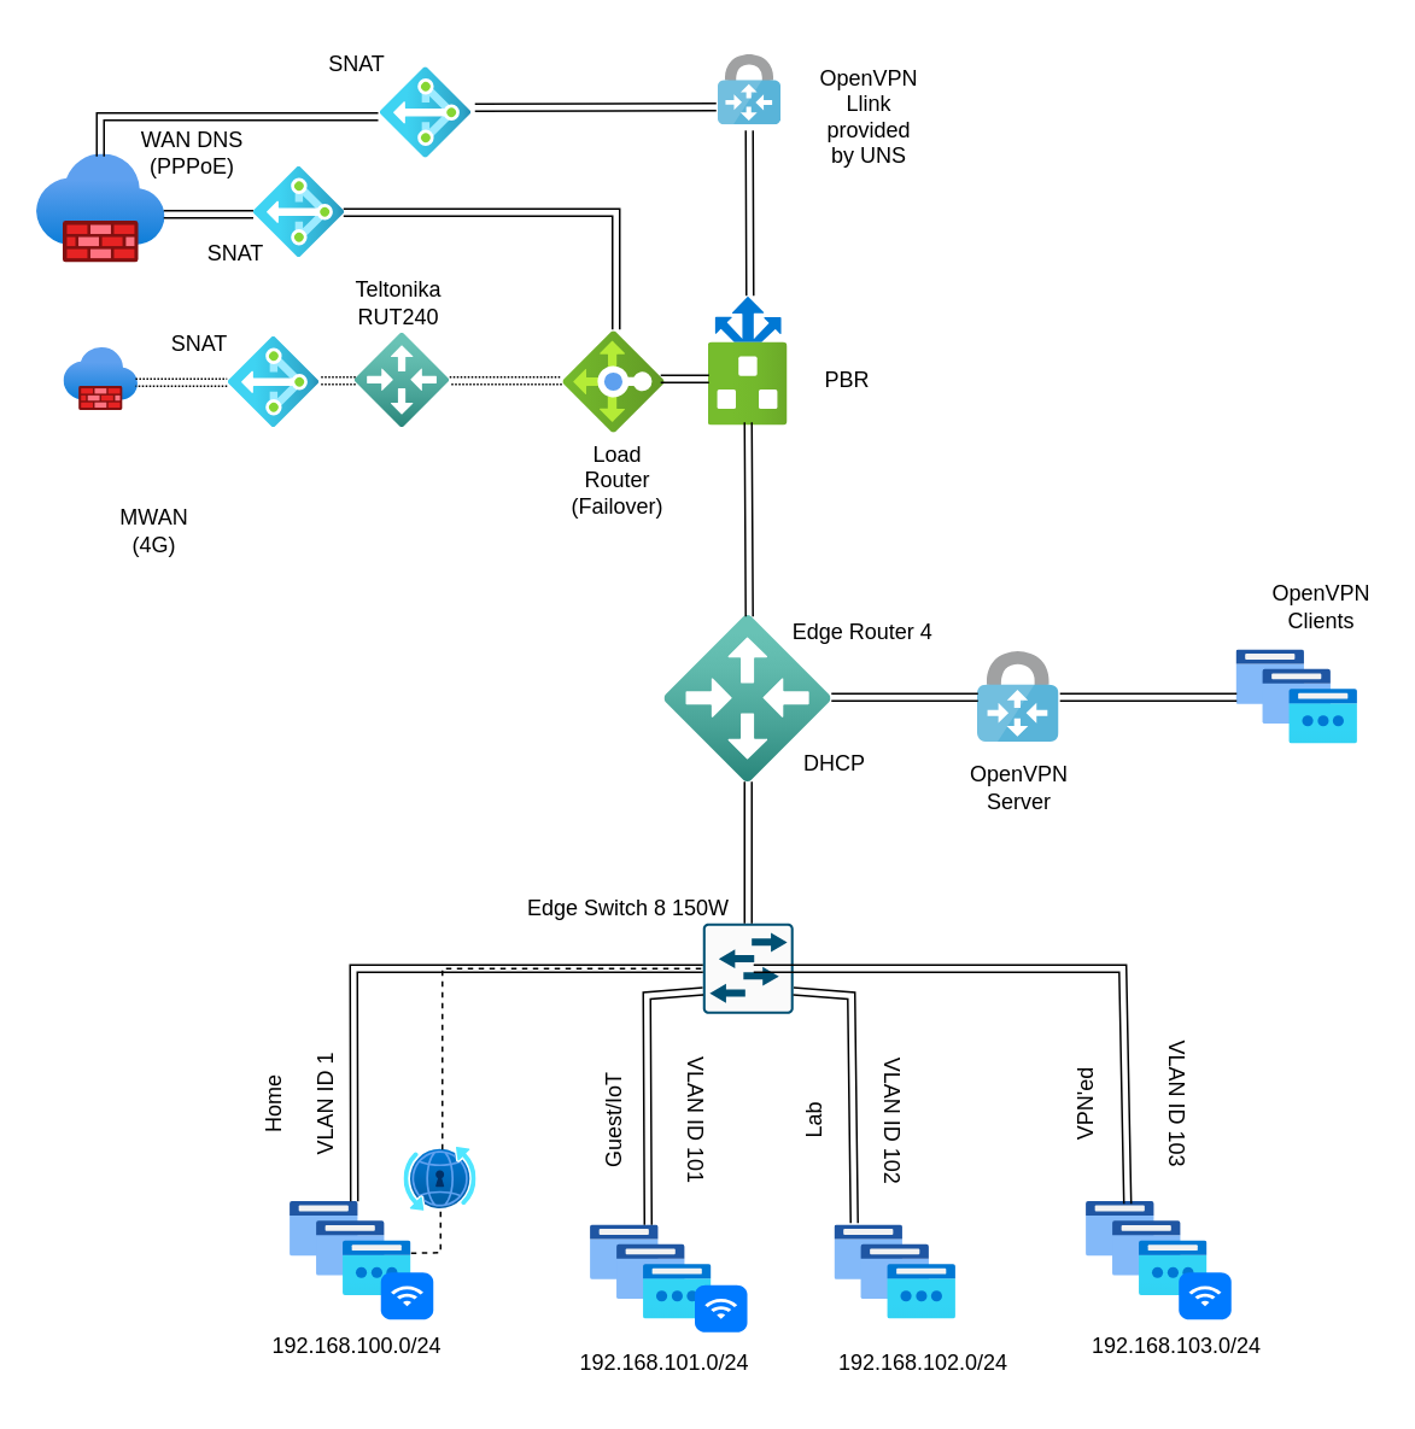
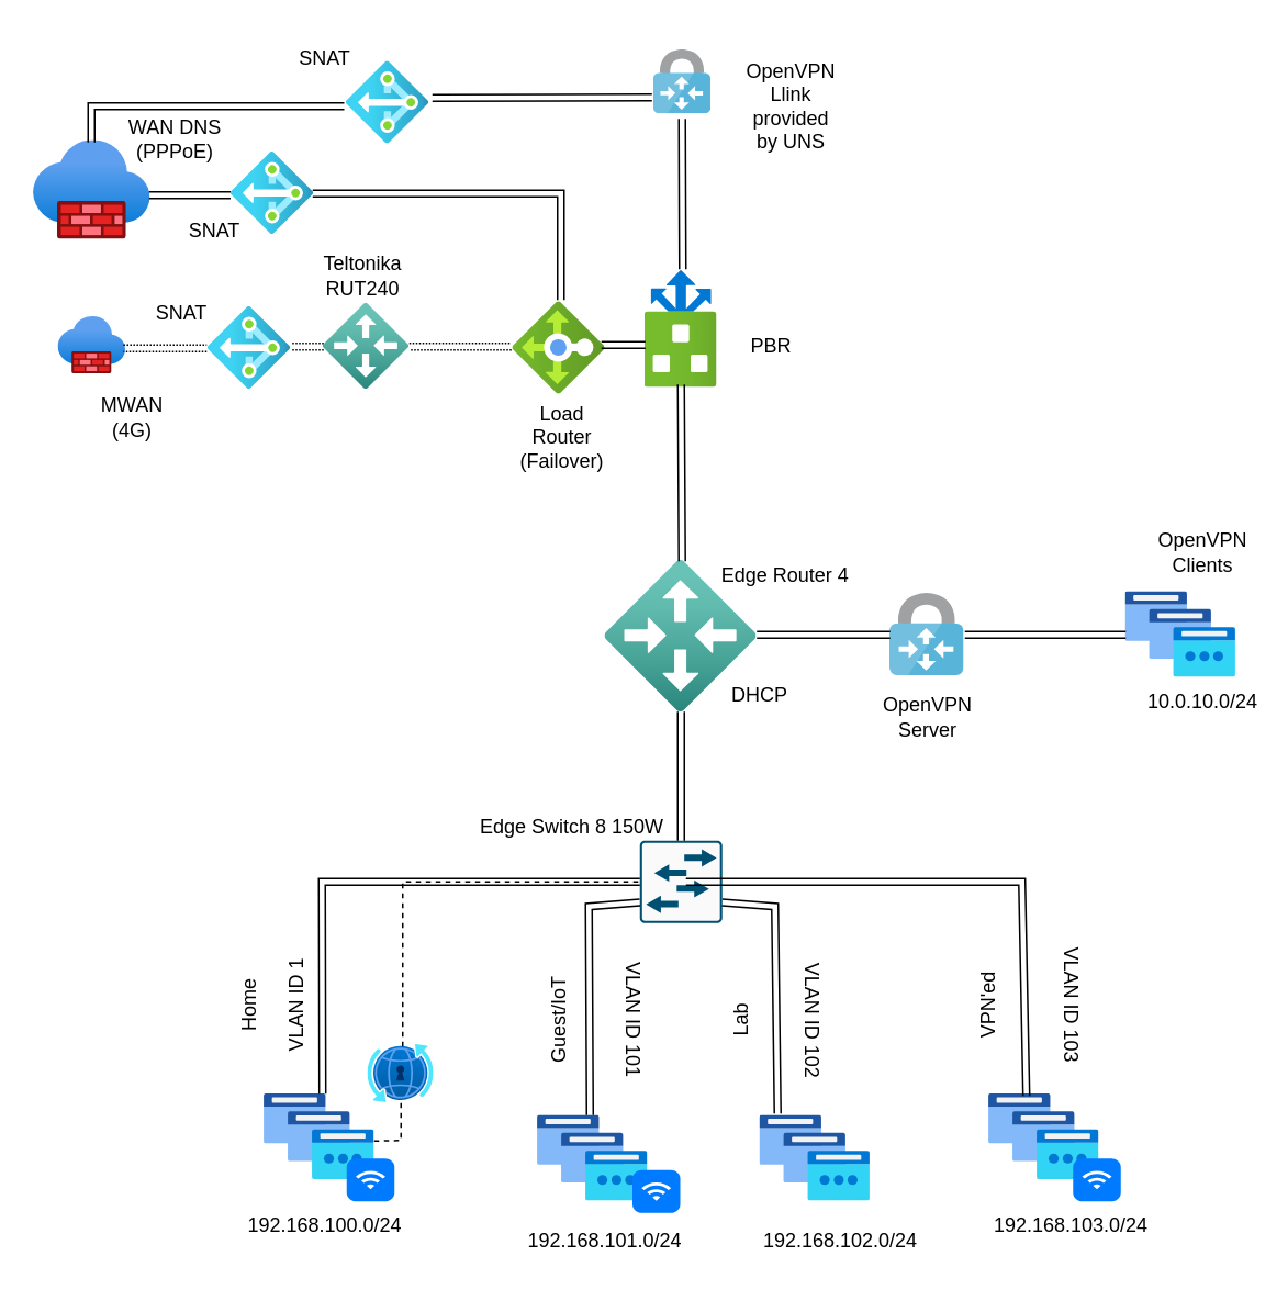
  <mxCell id="0" />
  <mxCell id="1" parent="0" />
  <mxCell id="2" value="" style="image;aspect=fixed;html=1;points=[];align=center;fontSize=12;image=img/lib/azure2/networking/Local_Network_Gateways.svg;" vertex="1" parent="1"><mxGeometry x="367" y="340" width="92" height="92" as="geometry" /></mxCell>
  <mxCell id="3" value="" style="image;aspect=fixed;html=1;points=[];align=center;fontSize=12;image=img/lib/azure2/networking/IP_Groups.svg;" vertex="1" parent="1"><mxGeometry x="160" y="664" width="67" height="52" as="geometry" /></mxCell>
  <mxCell id="4" value="" style="image;aspect=fixed;html=1;points=[];align=center;fontSize=12;image=img/lib/azure2/networking/IP_Groups.svg;" vertex="1" parent="1"><mxGeometry x="326" y="677" width="67" height="52" as="geometry" /></mxCell>
  <mxCell id="5" value="" style="image;aspect=fixed;html=1;points=[];align=center;fontSize=12;image=img/lib/azure2/networking/IP_Groups.svg;" vertex="1" parent="1"><mxGeometry x="461" y="677" width="67" height="52" as="geometry" /></mxCell>
  <mxCell id="6" value="" style="image;aspect=fixed;html=1;points=[];align=center;fontSize=12;image=img/lib/azure2/networking/IP_Groups.svg;" vertex="1" parent="1"><mxGeometry x="600" y="664" width="67" height="52" as="geometry" /></mxCell>
  <mxCell id="7" value="" style="image;aspect=fixed;html=1;points=[];align=center;fontSize=12;image=img/lib/azure2/networking/Load_Balancers.svg;direction=north;" vertex="1" parent="1"><mxGeometry x="311" y="182" width="56" height="56" as="geometry" /></mxCell>
  <mxCell id="8" value="" style="image;aspect=fixed;html=1;points=[];align=center;fontSize=12;image=img/lib/azure2/networking/Firewalls.svg;" vertex="1" parent="1"><mxGeometry x="20" y="85" width="71" height="60" as="geometry" /></mxCell>
  <mxCell id="9" value="" style="image;aspect=fixed;html=1;points=[];align=center;fontSize=12;image=img/lib/azure2/networking/Firewalls.svg;" vertex="1" parent="1"><mxGeometry x="35" y="192" width="41" height="34.65" as="geometry" /></mxCell>
  <mxCell id="10" value="" style="image;sketch=0;aspect=fixed;html=1;points=[];align=center;fontSize=12;image=img/lib/mscae/VPN_Gateway.svg;" vertex="1" parent="1"><mxGeometry x="540" y="360" width="45" height="50" as="geometry" /></mxCell>
  <mxCell id="11" value="" style="image;aspect=fixed;html=1;points=[];align=center;fontSize=12;image=img/lib/azure2/networking/IP_Groups.svg;" vertex="1" parent="1"><mxGeometry x="683" y="359" width="67" height="52" as="geometry" /></mxCell>
  <mxCell id="12" value="" style="image;sketch=0;aspect=fixed;html=1;points=[];align=center;fontSize=12;image=img/lib/mscae/VPN_Gateway.svg;" vertex="1" parent="1"><mxGeometry x="396.5" y="30" width="35" height="38.89" as="geometry" /></mxCell>
  <mxCell id="13" value="" style="image;aspect=fixed;html=1;points=[];align=center;fontSize=12;image=img/lib/azure2/networking/DNS_Private_Resolver.svg;" vertex="1" parent="1"><mxGeometry x="223" y="634" width="40" height="35.29" as="geometry" /></mxCell>
  <mxCell id="14" value="" style="sketch=0;points=[[0.015,0.015,0],[0.985,0.015,0],[0.985,0.985,0],[0.015,0.985,0],[0.25,0,0],[0.5,0,0],[0.75,0,0],[1,0.25,0],[1,0.5,0],[1,0.75,0],[0.75,1,0],[0.5,1,0],[0.25,1,0],[0,0.75,0],[0,0.5,0],[0,0.25,0]];verticalLabelPosition=bottom;html=1;verticalAlign=top;aspect=fixed;align=center;pointerEvents=1;shape=mxgraph.cisco19.rect;prIcon=l2_switch;fillColor=#FAFAFA;strokeColor=#005073;" vertex="1" parent="1"><mxGeometry x="388" y="510" width="50" height="50" as="geometry" /></mxCell>
  <mxCell id="15" value="" style="image;aspect=fixed;html=1;points=[];align=center;fontSize=12;image=img/lib/azure2/networking/Local_Network_Gateways.svg;" vertex="1" parent="1"><mxGeometry x="196" y="184" width="52" height="52" as="geometry" /></mxCell>
  <mxCell id="16" value="" style="image;aspect=fixed;html=1;points=[];align=center;fontSize=12;image=img/lib/azure2/networking/NAT.svg;direction=north;" vertex="1" parent="1"><mxGeometry x="140" y="91" width="50" height="50" as="geometry" /></mxCell>
  <mxCell id="17" value="" style="image;aspect=fixed;html=1;points=[];align=center;fontSize=12;image=img/lib/azure2/networking/NAT.svg;direction=north;" vertex="1" parent="1"><mxGeometry x="210" y="36" width="50" height="50" as="geometry" /></mxCell>
  <mxCell id="18" value="" style="image;aspect=fixed;html=1;points=[];align=center;fontSize=12;image=img/lib/azure2/networking/NAT.svg;direction=north;" vertex="1" parent="1"><mxGeometry x="126" y="185" width="50" height="50" as="geometry" /></mxCell>
  <mxCell id="19" value="" style="image;aspect=fixed;html=1;points=[];align=center;fontSize=12;image=img/lib/azure2/networking/Route_Filters.svg;direction=north;" vertex="1" parent="1"><mxGeometry x="391" y="163" width="44" height="71" as="geometry" /></mxCell>
  <mxCell id="20" value="" style="shape=link;html=1;rounded=0;exitX=0.5;exitY=0.996;exitDx=0;exitDy=0;exitPerimeter=0;entryX=0.5;entryY=0;entryDx=0;entryDy=0;entryPerimeter=0;" edge="1" parent="1" source="2" target="14"><mxGeometry width="100" relative="1" as="geometry"><mxPoint x="417" y="440" as="sourcePoint" /><mxPoint x="517" y="440" as="targetPoint" /></mxGeometry></mxCell>
  <mxCell id="21" value="" style="shape=link;html=1;rounded=0;exitX=1;exitY=0.489;exitDx=0;exitDy=0;exitPerimeter=0;" edge="1" parent="1" source="2" target="10"><mxGeometry width="100" relative="1" as="geometry"><mxPoint x="420" y="450" as="sourcePoint" /><mxPoint x="540" y="385" as="targetPoint" /></mxGeometry></mxCell>
  <mxCell id="22" value="" style="shape=link;html=1;rounded=0;exitX=1.007;exitY=0.5;exitDx=0;exitDy=0;exitPerimeter=0;" edge="1" parent="1" source="10" target="11"><mxGeometry width="100" relative="1" as="geometry"><mxPoint x="420" y="450" as="sourcePoint" /><mxPoint x="520" y="450" as="targetPoint" /></mxGeometry></mxCell>
  <mxCell id="23" value="" style="shape=link;html=1;rounded=0;entryX=0;entryY=0.5;entryDx=0;entryDy=0;entryPerimeter=0;exitX=0.527;exitY=-0.006;exitDx=0;exitDy=0;exitPerimeter=0;" edge="1" parent="1" source="3" target="14"><mxGeometry width="100" relative="1" as="geometry"><mxPoint x="320" y="570" as="sourcePoint" /><mxPoint x="420" y="570" as="targetPoint" /><Array as="points"><mxPoint x="195" y="535" /></Array></mxGeometry></mxCell>
  <mxCell id="24" value="" style="shape=link;html=1;rounded=0;entryX=0;entryY=0.75;entryDx=0;entryDy=0;entryPerimeter=0;exitX=0.473;exitY=-0.006;exitDx=0;exitDy=0;exitPerimeter=0;" edge="1" parent="1" source="4" target="14"><mxGeometry width="100" relative="1" as="geometry"><mxPoint x="320" y="570" as="sourcePoint" /><mxPoint x="420" y="570" as="targetPoint" /><Array as="points"><mxPoint x="357" y="550" /></Array></mxGeometry></mxCell>
  <mxCell id="25" value="" style="endArrow=none;dashed=1;html=1;rounded=0;exitX=0.995;exitY=0.545;exitDx=0;exitDy=0;exitPerimeter=0;" edge="1" parent="1" source="3" target="13"><mxGeometry width="50" height="50" relative="1" as="geometry"><mxPoint x="340" y="590" as="sourcePoint" /><mxPoint x="390" y="540" as="targetPoint" /><Array as="points"><mxPoint x="243" y="692" /></Array></mxGeometry></mxCell>
  <mxCell id="26" value="" style="endArrow=none;dashed=1;html=1;rounded=0;exitX=0.525;exitY=0.028;exitDx=0;exitDy=0;exitPerimeter=0;entryX=0;entryY=0.5;entryDx=0;entryDy=0;entryPerimeter=0;" edge="1" parent="1" source="13" target="14"><mxGeometry width="50" height="50" relative="1" as="geometry"><mxPoint x="340" y="590" as="sourcePoint" /><mxPoint x="390" y="540" as="targetPoint" /><Array as="points"><mxPoint x="244" y="535" /></Array></mxGeometry></mxCell>
  <mxCell id="27" value="" style="shape=link;html=1;rounded=0;exitX=1;exitY=0.75;exitDx=0;exitDy=0;exitPerimeter=0;entryX=0.159;entryY=-0.026;entryDx=0;entryDy=0;entryPerimeter=0;" edge="1" parent="1" source="14" target="5"><mxGeometry width="100" relative="1" as="geometry"><mxPoint x="320" y="570" as="sourcePoint" /><mxPoint x="490" y="670" as="targetPoint" /><Array as="points"><mxPoint x="470" y="550" /></Array></mxGeometry></mxCell>
  <mxCell id="28" value="" style="shape=link;html=1;rounded=0;exitX=1;exitY=0.5;exitDx=0;exitDy=0;exitPerimeter=0;entryX=0.338;entryY=0.019;entryDx=0;entryDy=0;entryPerimeter=0;" edge="1" parent="1" target="6"><mxGeometry width="100" relative="1" as="geometry"><mxPoint x="416" y="535" as="sourcePoint" /><mxPoint x="620.309" y="664.312" as="targetPoint" /><Array as="points"><mxPoint x="620" y="535" /></Array></mxGeometry></mxCell>
  <mxCell id="29" value="" style="shape=link;html=1;rounded=0;entryX=0.014;entryY=0.5;entryDx=0;entryDy=0;entryPerimeter=0;exitX=0.507;exitY=0.004;exitDx=0;exitDy=0;exitPerimeter=0;" edge="1" parent="1" source="2" target="19"><mxGeometry width="100" relative="1" as="geometry"><mxPoint x="437" y="360" as="sourcePoint" /><mxPoint x="557" y="280" as="targetPoint" /></mxGeometry></mxCell>
  <mxCell id="30" value="" style="shape=link;html=1;rounded=0;dashed=1;dashPattern=1 1;" edge="1" parent="1" source="15"><mxGeometry width="100" relative="1" as="geometry"><mxPoint x="247.324" y="198.668" as="sourcePoint" /><mxPoint x="310" y="210" as="targetPoint" /></mxGeometry></mxCell>
  <mxCell id="31" value="" style="shape=link;html=1;rounded=0;entryX=0.268;entryY=0.008;entryDx=0;entryDy=0;entryPerimeter=0;exitX=0.411;exitY=0.958;exitDx=0;exitDy=0;exitPerimeter=0;" edge="1" parent="1"><mxGeometry width="100" relative="1" as="geometry"><mxPoint x="364.648" y="208.984" as="sourcePoint" /><mxPoint x="391.352" y="208.972" as="targetPoint" /></mxGeometry></mxCell>
  <mxCell id="32" value="" style="shape=link;html=1;rounded=0;entryX=1;entryY=0.523;entryDx=0;entryDy=0;entryPerimeter=0;exitX=0.49;exitY=1.071;exitDx=0;exitDy=0;exitPerimeter=0;" edge="1" parent="1" source="12" target="19"><mxGeometry width="100" relative="1" as="geometry"><mxPoint x="400" y="350" as="sourcePoint" /><mxPoint x="500" y="350" as="targetPoint" /></mxGeometry></mxCell>
  <mxCell id="33" value="" style="shape=link;html=1;rounded=0;entryX=-0.033;entryY=0.737;entryDx=0;entryDy=0;entryPerimeter=0;exitX=0.54;exitY=1.04;exitDx=0;exitDy=0;exitPerimeter=0;" edge="1" parent="1" source="17" target="12"><mxGeometry width="100" relative="1" as="geometry"><mxPoint x="240" y="200" as="sourcePoint" /><mxPoint x="340" y="200" as="targetPoint" /></mxGeometry></mxCell>
  <mxCell id="34" value="" style="shape=link;html=1;rounded=0;entryX=1.006;entryY=0.518;entryDx=0;entryDy=0;entryPerimeter=0;exitX=0.48;exitY=0.987;exitDx=0;exitDy=0;exitPerimeter=0;" edge="1" parent="1" source="16" target="7"><mxGeometry width="100" relative="1" as="geometry"><mxPoint x="240" y="200" as="sourcePoint" /><mxPoint x="340" y="200" as="targetPoint" /><Array as="points"><mxPoint x="340" y="117" /></Array></mxGeometry></mxCell>
  <mxCell id="35" value="" style="shape=link;html=1;rounded=0;entryX=0;entryY=0.519;entryDx=0;entryDy=0;entryPerimeter=0;dashed=1;dashPattern=1 1;" edge="1" parent="1"><mxGeometry width="100" relative="1" as="geometry"><mxPoint x="177" y="210" as="sourcePoint" /><mxPoint x="196" y="209.988" as="targetPoint" /></mxGeometry></mxCell>
  <mxCell id="36" value="" style="shape=link;html=1;rounded=0;entryX=0.46;entryY=-0.01;entryDx=0;entryDy=0;entryPerimeter=0;exitX=0.986;exitY=0.55;exitDx=0;exitDy=0;exitPerimeter=0;" edge="1" parent="1" source="8" target="16"><mxGeometry width="100" relative="1" as="geometry"><mxPoint x="120" y="200" as="sourcePoint" /><mxPoint x="220" y="200" as="targetPoint" /></mxGeometry></mxCell>
  <mxCell id="37" value="" style="shape=link;html=1;rounded=0;entryX=0.48;entryY=-0.02;entryDx=0;entryDy=0;entryPerimeter=0;exitX=0.963;exitY=0.548;exitDx=0;exitDy=0;exitPerimeter=0;dashed=1;dashPattern=1 1;" edge="1" parent="1" source="9" target="18"><mxGeometry width="100" relative="1" as="geometry"><mxPoint x="120" y="200" as="sourcePoint" /><mxPoint x="220" y="200" as="targetPoint" /></mxGeometry></mxCell>
  <mxCell id="38" value="" style="shape=link;html=1;rounded=0;entryX=0.44;entryY=-0.03;entryDx=0;entryDy=0;entryPerimeter=0;exitX=0.493;exitY=0.017;exitDx=0;exitDy=0;exitPerimeter=0;" edge="1" parent="1" source="8" target="17"><mxGeometry width="100" relative="1" as="geometry"><mxPoint x="120" y="110" as="sourcePoint" /><mxPoint x="220" y="110" as="targetPoint" /><Array as="points"><mxPoint x="55" y="64" /></Array></mxGeometry></mxCell>
  <mxCell id="39" value="Edge Router 4" style="text;strokeColor=none;align=center;fillColor=none;html=1;verticalAlign=middle;whiteSpace=wrap;rounded=0;" vertex="1" parent="1"><mxGeometry x="431.5" y="324" width="88.5" height="50" as="geometry" /></mxCell>
  <mxCell id="40" value="OpenVPN Server" style="text;strokeColor=none;align=center;fillColor=none;html=1;verticalAlign=middle;whiteSpace=wrap;rounded=0;" vertex="1" parent="1"><mxGeometry x="532.5" y="420" width="60" height="30" as="geometry" /></mxCell>
+ <mxCell id="41" value="10.0.10.0/24" style="text;strokeColor=none;align=center;fillColor=none;html=1;verticalAlign=middle;whiteSpace=wrap;rounded=0;" vertex="1" parent="1"><mxGeometry x="700" y="411" width="60" height="30" as="geometry" /></mxCell>
  <mxCell id="42" value="OpenVPN Clients" style="text;strokeColor=none;align=center;fillColor=none;html=1;verticalAlign=middle;whiteSpace=wrap;rounded=0;" vertex="1" parent="1"><mxGeometry x="700" y="320" width="60" height="30" as="geometry" /></mxCell>
  <mxCell id="43" value="OpenVPN Llink provided by UNS" style="text;strokeColor=none;align=center;fillColor=none;html=1;verticalAlign=middle;whiteSpace=wrap;rounded=0;" vertex="1" parent="1"><mxGeometry x="450" y="48.89" width="60" height="30" as="geometry" /></mxCell>
  <mxCell id="44" value="SNAT" style="text;strokeColor=none;align=center;fillColor=none;html=1;verticalAlign=middle;whiteSpace=wrap;rounded=0;" vertex="1" parent="1"><mxGeometry x="167" y="20" width="60" height="30" as="geometry" /></mxCell>
  <mxCell id="45" value="SNAT" style="text;strokeColor=none;align=center;fillColor=none;html=1;verticalAlign=middle;whiteSpace=wrap;rounded=0;" vertex="1" parent="1"><mxGeometry x="100" y="125" width="60" height="30" as="geometry" /></mxCell>
  <mxCell id="46" value="SNAT" style="text;strokeColor=none;align=center;fillColor=none;html=1;verticalAlign=middle;whiteSpace=wrap;rounded=0;" vertex="1" parent="1"><mxGeometry x="80" y="175" width="60" height="30" as="geometry" /></mxCell>
  <mxCell id="47" value="Teltonika RUT240" style="text;strokeColor=none;align=center;fillColor=none;html=1;verticalAlign=middle;whiteSpace=wrap;rounded=0;" vertex="1" parent="1"><mxGeometry x="190" y="152" width="60" height="30" as="geometry" /></mxCell>
  <mxCell id="48" value="Load Router (Failover)" style="text;strokeColor=none;align=center;fillColor=none;html=1;verticalAlign=middle;whiteSpace=wrap;rounded=0;" vertex="1" parent="1"><mxGeometry x="311" y="250" width="60" height="30" as="geometry" /></mxCell>
  <mxCell id="49" value="WAN DNS (PPPoE)" style="text;strokeColor=none;align=center;fillColor=none;html=1;verticalAlign=middle;whiteSpace=wrap;rounded=0;" vertex="1" parent="1"><mxGeometry x="76" y="68.89" width="60" height="30" as="geometry" /></mxCell>
- <mxCell id="50" value="MWAN (4G)" style="text;strokeColor=none;align=center;fillColor=none;html=1;verticalAlign=middle;whiteSpace=wrap;rounded=0;" vertex="1" parent="1"><mxGeometry x="55" y="278" width="60" height="30" as="geometry" /></mxCell>
+ <mxCell id="50" value="MWAN (4G)" style="text;strokeColor=none;align=center;fillColor=none;html=1;verticalAlign=middle;whiteSpace=wrap;rounded=0;" vertex="1" parent="1"><mxGeometry x="50" y="238" width="60" height="30" as="geometry" /></mxCell>
  <mxCell id="51" value="DHCP" style="text;strokeColor=none;align=center;fillColor=none;html=1;verticalAlign=middle;whiteSpace=wrap;rounded=0;" vertex="1" parent="1"><mxGeometry x="431" y="407" width="60" height="30" as="geometry" /></mxCell>
  <mxCell id="52" value="192.168.100.0/24" style="text;strokeColor=none;align=center;fillColor=none;html=1;verticalAlign=middle;whiteSpace=wrap;rounded=0;" vertex="1" parent="1"><mxGeometry x="167" y="729" width="60" height="30" as="geometry" /></mxCell>
  <mxCell id="53" value="192.168.101.0/24" style="text;strokeColor=none;align=center;fillColor=none;html=1;verticalAlign=middle;whiteSpace=wrap;rounded=0;" vertex="1" parent="1"><mxGeometry x="336.5" y="738" width="60" height="30" as="geometry" /></mxCell>
  <mxCell id="54" value="&lt;div&gt;192.168.102.0/24&lt;/div&gt;" style="text;strokeColor=none;align=center;fillColor=none;html=1;verticalAlign=middle;whiteSpace=wrap;rounded=0;" vertex="1" parent="1"><mxGeometry x="480" y="738" width="60" height="30" as="geometry" /></mxCell>
  <mxCell id="55" value="Edge Switch 8 150W" style="text;strokeColor=none;align=center;fillColor=none;html=1;verticalAlign=middle;whiteSpace=wrap;rounded=0;" vertex="1" parent="1"><mxGeometry x="285" y="482" width="123.5" height="40" as="geometry" /></mxCell>
  <mxCell id="56" value="PBR" style="text;strokeColor=none;align=center;fillColor=none;html=1;verticalAlign=middle;whiteSpace=wrap;rounded=0;" vertex="1" parent="1"><mxGeometry x="438" y="195" width="60" height="30" as="geometry" /></mxCell>
  <mxCell id="57" value="&lt;div&gt;192.168.103.0/24&lt;/div&gt;" style="text;strokeColor=none;align=center;fillColor=none;html=1;verticalAlign=middle;whiteSpace=wrap;rounded=0;" vertex="1" parent="1"><mxGeometry x="620" y="729" width="60" height="30" as="geometry" /></mxCell>
  <mxCell id="58" value="Home" style="text;strokeColor=none;align=center;fillColor=none;html=1;verticalAlign=middle;whiteSpace=wrap;rounded=0;rotation=270;" vertex="1" parent="1"><mxGeometry x="121" y="595" width="60" height="30" as="geometry" /></mxCell>
  <mxCell id="59" value="Guest/IoT" style="text;strokeColor=none;align=center;fillColor=none;html=1;verticalAlign=middle;whiteSpace=wrap;rounded=0;rotation=270;" vertex="1" parent="1"><mxGeometry x="309" y="604" width="60" height="30" as="geometry" /></mxCell>
  <mxCell id="60" value="Lab" style="text;strokeColor=none;align=center;fillColor=none;html=1;verticalAlign=middle;whiteSpace=wrap;rounded=0;rotation=270;" vertex="1" parent="1"><mxGeometry x="420" y="604" width="60" height="30" as="geometry" /></mxCell>
  <mxCell id="61" value="VPN'ed" style="text;strokeColor=none;align=center;fillColor=none;html=1;verticalAlign=middle;whiteSpace=wrap;rounded=0;rotation=270;" vertex="1" parent="1"><mxGeometry x="570" y="595" width="60" height="30" as="geometry" /></mxCell>
  <mxCell id="62" value="VLAN ID 1" style="text;strokeColor=none;align=center;fillColor=none;html=1;verticalAlign=middle;whiteSpace=wrap;rounded=0;rotation=270;" vertex="1" parent="1"><mxGeometry x="150" y="595" width="60" height="30" as="geometry" /></mxCell>
  <mxCell id="63" value="VLAN ID 103" style="text;strokeColor=none;align=center;fillColor=none;html=1;verticalAlign=middle;whiteSpace=wrap;rounded=0;rotation=90;" vertex="1" parent="1"><mxGeometry x="610" y="595" width="80" height="30" as="geometry" /></mxCell>
  <mxCell id="64" value="&lt;div&gt;VLAN ID 102&lt;/div&gt;" style="text;strokeColor=none;align=center;fillColor=none;html=1;verticalAlign=middle;whiteSpace=wrap;rounded=0;rotation=90;" vertex="1" parent="1"><mxGeometry x="452.5" y="604" width="80" height="30" as="geometry" /></mxCell>
  <mxCell id="65" value="&lt;div&gt;VLAN ID 101&lt;/div&gt;" style="text;strokeColor=none;align=center;fillColor=none;html=1;verticalAlign=middle;whiteSpace=wrap;rounded=0;rotation=90;" vertex="1" parent="1"><mxGeometry x="344" y="604" width="80" height="30" as="geometry" /></mxCell>
  <mxCell id="66" value="" style="html=1;strokeWidth=1;shadow=0;dashed=0;shape=mxgraph.ios7.misc.wifi;fillColor=#007AFF;strokeColor=none;buttonText=;strokeColor2=#222222;fontColor=#222222;fontSize=8;verticalLabelPosition=bottom;verticalAlign=top;align=center;sketch=0;" vertex="1" parent="1"><mxGeometry x="210" y="703" width="29" height="26" as="geometry" /></mxCell>
  <mxCell id="67" value="" style="html=1;strokeWidth=1;shadow=0;dashed=0;shape=mxgraph.ios7.misc.wifi;fillColor=#007AFF;strokeColor=none;buttonText=;strokeColor2=#222222;fontColor=#222222;fontSize=8;verticalLabelPosition=bottom;verticalAlign=top;align=center;sketch=0;" vertex="1" parent="1"><mxGeometry x="383.5" y="710" width="29" height="26" as="geometry" /></mxCell>
  <mxCell id="68" value="" style="html=1;strokeWidth=1;shadow=0;dashed=0;shape=mxgraph.ios7.misc.wifi;fillColor=#007AFF;strokeColor=none;buttonText=;strokeColor2=#222222;fontColor=#222222;fontSize=8;verticalLabelPosition=bottom;verticalAlign=top;align=center;sketch=0;" vertex="1" parent="1"><mxGeometry x="651" y="703" width="29" height="26" as="geometry" /></mxCell>
